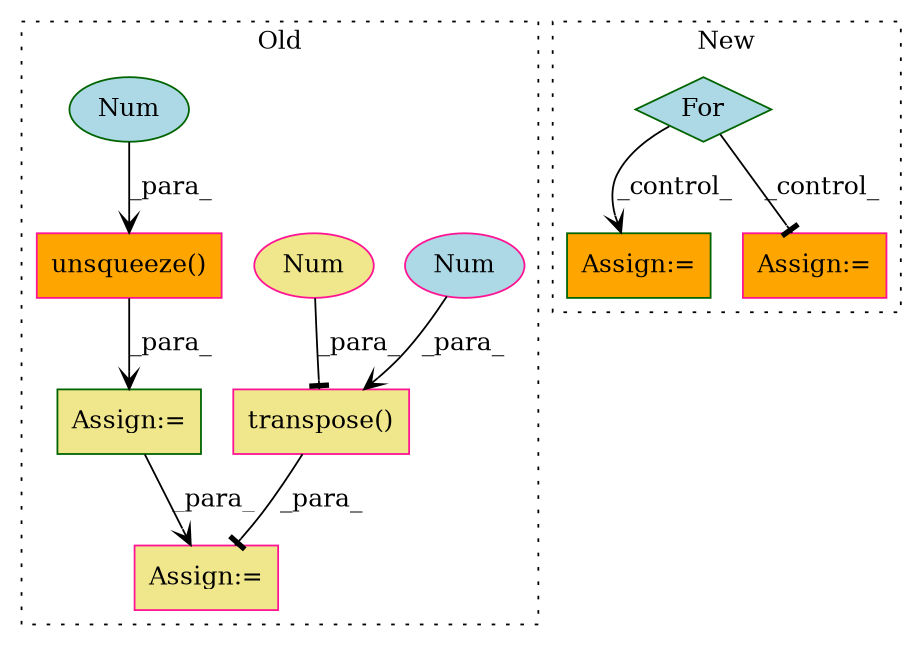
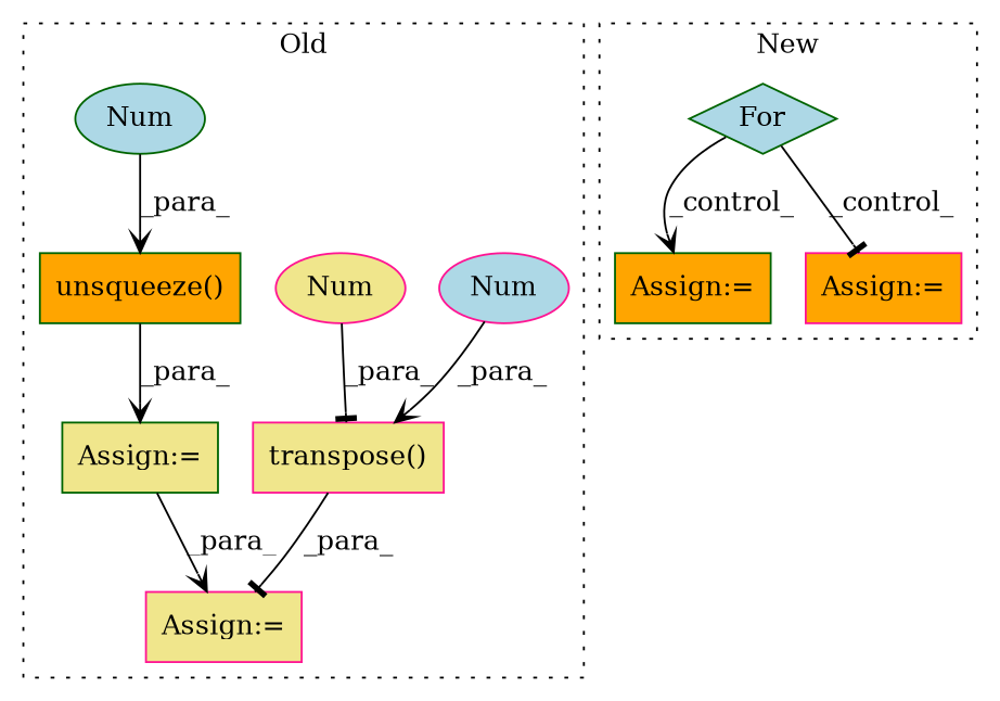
  digraph {
    node [a=68 l=3 s=16597 shape=box style=filled fillcolor=khaki color=deeppink]
    edge [arrowhead=vee]
    n1 [a=75 l="26,1" label="transpose()" s="16568,16598"]
    n2 [a=76 l=1 label=Num s=16594 shape=ellipse fillcolor=lightblue]
    n3 [a=76 l=1 label=Num shape=ellipse]
    n4 [label="Assign:=" s=17141]
    n5 [label="Assign:=" s=16814 color=darkgreen]
-   n6 [a=75 l="26,1" label="unsqueeze()" s="16855,16882" fillcolor=orange]
+   n6 [a=75 l="26,1" label="unsqueeze()" s="16855,16882" fillcolor=orange color=darkgreen]
    n7 [a=76 l=1 label=Num s=16881 shape=ellipse fillcolor=lightblue color=darkgreen]
    n8 [a=107 l="4,10" label=For s="16525,16567" shape=diamond fillcolor=lightblue color=darkgreen]
    n9 [label="Assign:=" s=16771 fillcolor=orange color=darkgreen]
    n10 [label="Assign:=" fillcolor=orange]
    subgraph cluster_1 {
      label=Old
      style=dotted
      n1
      n2
      n3
      n4
      n5
      n6
      n7
    }
    subgraph cluster_2 {
      label=New
      style=dotted
      n8
      n9
      n10
    }
    n1 -> n4 [label=_para_ arrowhead=tee]
    n2 -> n1 [label=_para_]
    n3 -> n1 [label=_para_ arrowhead=tee]
    n5 -> n4 [label=_para_]
    n6 -> n5 [label=_para_]
    n7 -> n6 [label=_para_]
    n8 -> n9 [label=_control_]
    n8 -> n10 [label=_control_ arrowhead=tee]
  }
